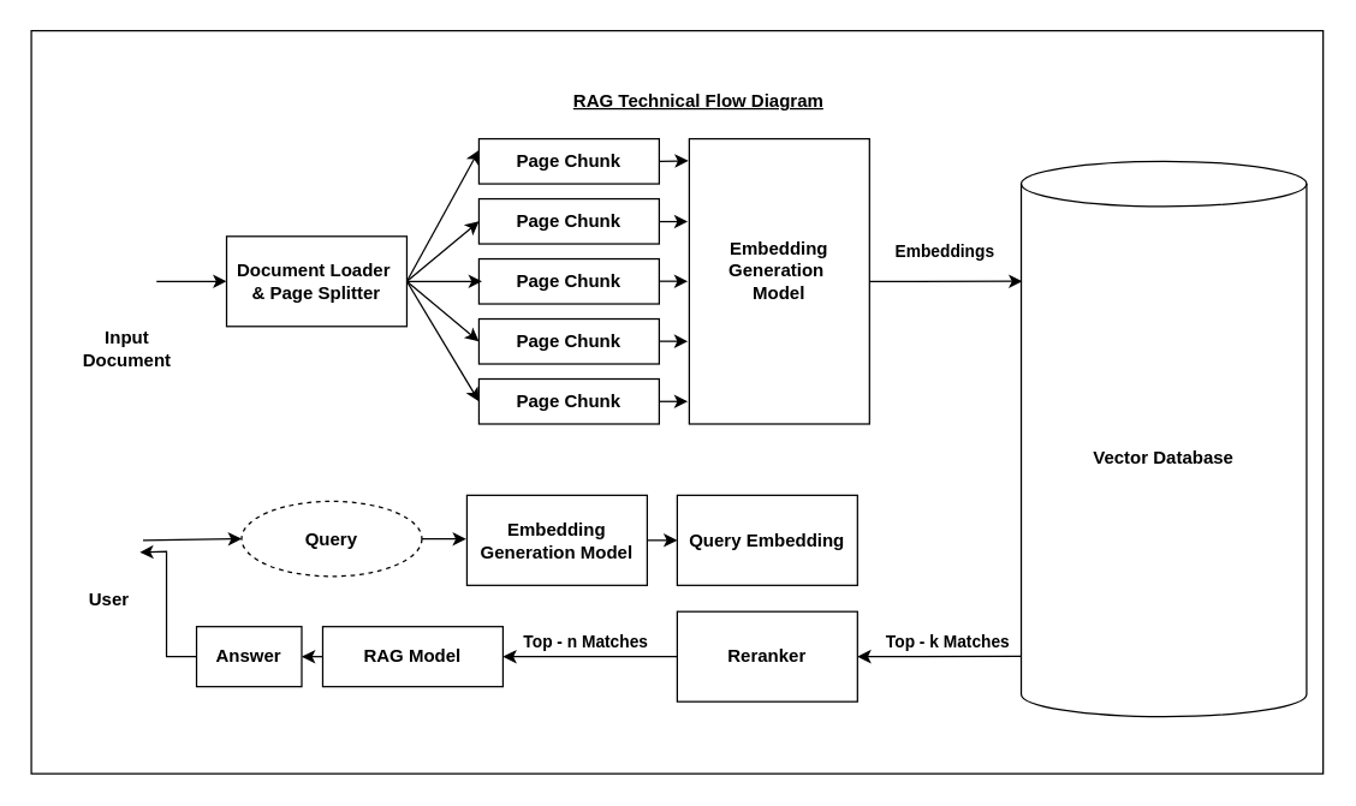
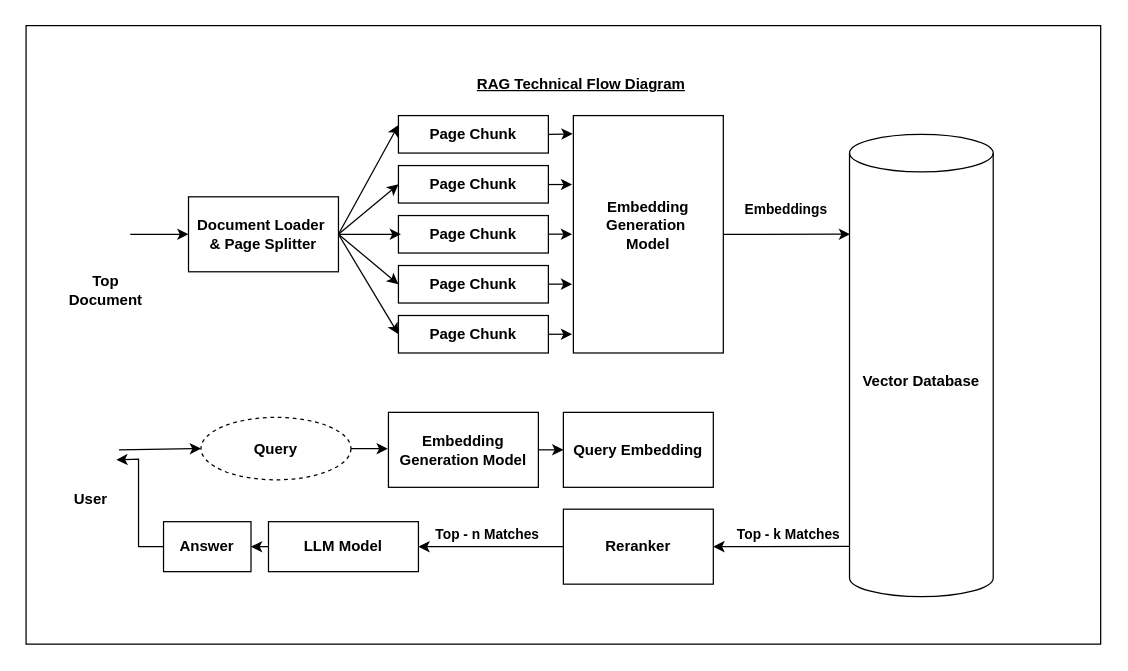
  <mxCell id="0" />
  <mxCell id="1" parent="0" />
- <mxCell id="2" value="Vector Database" style="shape=cylinder3;whiteSpace=wrap;html=1;boundedLbl=1;backgroundOutline=1;size=15;fontStyle=1" vertex="1" parent="1"><mxGeometry x="679" y="107" width="190" height="370" as="geometry" /></mxCell>
+ <mxCell id="2" value="Vector Database" style="shape=cylinder3;whiteSpace=wrap;html=1;boundedLbl=1;backgroundOutline=1;size=15;fontStyle=1" vertex="1" parent="1"><mxGeometry x="679" y="107" width="115" height="370" as="geometry" /></mxCell>
  <mxCell id="3" value="&lt;div&gt;&lt;div&gt;Embedding Generation&amp;nbsp;&lt;/div&gt;&lt;div&gt;Model&lt;/div&gt;&lt;/div&gt;&lt;div&gt;&lt;br&gt;&lt;/div&gt;" style="rounded=0;whiteSpace=wrap;html=1;fontStyle=1" vertex="1" parent="1"><mxGeometry x="458" y="92" width="120" height="190" as="geometry" /></mxCell>
  <mxCell id="4" value="Document Loader&amp;nbsp;&lt;div&gt;&amp;amp; Page Splitter&lt;/div&gt;" style="rounded=0;whiteSpace=wrap;html=1;fontStyle=1" vertex="1" parent="1"><mxGeometry x="150" y="157" width="120" height="60" as="geometry" /></mxCell>
  <mxCell id="5" value="Page Chunk" style="rounded=0;whiteSpace=wrap;html=1;fontStyle=1" vertex="1" parent="1"><mxGeometry x="318" y="92" width="120" height="30" as="geometry" /></mxCell>
  <mxCell id="6" value="Page Chunk" style="rounded=0;whiteSpace=wrap;html=1;fontStyle=1" vertex="1" parent="1"><mxGeometry x="318" y="132" width="120" height="30" as="geometry" /></mxCell>
  <mxCell id="7" value="Page Chunk" style="rounded=0;whiteSpace=wrap;html=1;fontStyle=1" vertex="1" parent="1"><mxGeometry x="318" y="172" width="120" height="30" as="geometry" /></mxCell>
  <mxCell id="8" value="Page Chunk" style="rounded=0;whiteSpace=wrap;html=1;fontStyle=1" vertex="1" parent="1"><mxGeometry x="318" y="212" width="120" height="30" as="geometry" /></mxCell>
  <mxCell id="9" value="Page Chunk" style="rounded=0;whiteSpace=wrap;html=1;fontStyle=1" vertex="1" parent="1"><mxGeometry x="318" y="252" width="120" height="30" as="geometry" /></mxCell>
  <mxCell id="10" value="" style="endArrow=classic;html=1;rounded=0;exitX=1;exitY=0.5;exitDx=0;exitDy=0;entryX=0;entryY=0.25;entryDx=0;entryDy=0;fontStyle=1" edge="1" parent="1" source="4" target="5"><mxGeometry width="50" height="50" relative="1" as="geometry"><mxPoint x="430" y="327" as="sourcePoint" /><mxPoint x="480" y="277" as="targetPoint" /></mxGeometry></mxCell>
  <mxCell id="11" value="" style="endArrow=classic;html=1;rounded=0;exitX=1;exitY=0.5;exitDx=0;exitDy=0;entryX=0;entryY=0.5;entryDx=0;entryDy=0;fontStyle=1" edge="1" parent="1" source="4" target="6"><mxGeometry width="50" height="50" relative="1" as="geometry"><mxPoint x="280" y="259.5" as="sourcePoint" /><mxPoint x="328" y="172.5" as="targetPoint" /></mxGeometry></mxCell>
  <mxCell id="12" value="" style="endArrow=classic;html=1;rounded=0;entryX=0.017;entryY=0.5;entryDx=0;entryDy=0;entryPerimeter=0;fontStyle=1" edge="1" parent="1" target="7"><mxGeometry width="50" height="50" relative="1" as="geometry"><mxPoint x="270" y="187" as="sourcePoint" /><mxPoint x="328" y="177" as="targetPoint" /></mxGeometry></mxCell>
  <mxCell id="13" value="" style="endArrow=classic;html=1;rounded=0;entryX=0;entryY=0.5;entryDx=0;entryDy=0;exitX=1;exitY=0.5;exitDx=0;exitDy=0;fontStyle=1" edge="1" parent="1" source="4" target="8"><mxGeometry width="50" height="50" relative="1" as="geometry"><mxPoint x="280" y="212" as="sourcePoint" /><mxPoint x="330" y="212" as="targetPoint" /></mxGeometry></mxCell>
  <mxCell id="14" value="" style="endArrow=classic;html=1;rounded=0;entryX=0;entryY=0.5;entryDx=0;entryDy=0;exitX=1;exitY=0.5;exitDx=0;exitDy=0;fontStyle=1" edge="1" parent="1" source="4" target="9"><mxGeometry width="50" height="50" relative="1" as="geometry"><mxPoint x="270" y="217" as="sourcePoint" /><mxPoint x="318" y="257" as="targetPoint" /></mxGeometry></mxCell>
  <mxCell id="15" value="" style="endArrow=classic;html=1;rounded=0;exitX=1;exitY=0.5;exitDx=0;exitDy=0;entryX=-0.005;entryY=0.077;entryDx=0;entryDy=0;entryPerimeter=0;fontStyle=1" edge="1" parent="1" source="5" target="3"><mxGeometry width="50" height="50" relative="1" as="geometry"><mxPoint x="430" y="327" as="sourcePoint" /><mxPoint x="480" y="277" as="targetPoint" /></mxGeometry></mxCell>
  <mxCell id="16" value="" style="endArrow=classic;html=1;rounded=0;exitX=1;exitY=0.5;exitDx=0;exitDy=0;entryX=-0.005;entryY=0.077;entryDx=0;entryDy=0;entryPerimeter=0;fontStyle=1" edge="1" parent="1"><mxGeometry width="50" height="50" relative="1" as="geometry"><mxPoint x="438" y="147.18" as="sourcePoint" /><mxPoint x="457" y="147.18" as="targetPoint" /></mxGeometry></mxCell>
  <mxCell id="17" value="" style="endArrow=classic;html=1;rounded=0;exitX=1;exitY=0.5;exitDx=0;exitDy=0;entryX=-0.005;entryY=0.077;entryDx=0;entryDy=0;entryPerimeter=0;fontStyle=1" edge="1" parent="1"><mxGeometry width="50" height="50" relative="1" as="geometry"><mxPoint x="438" y="186.9" as="sourcePoint" /><mxPoint x="457" y="186.9" as="targetPoint" /></mxGeometry></mxCell>
  <mxCell id="18" value="" style="endArrow=classic;html=1;rounded=0;exitX=1;exitY=0.5;exitDx=0;exitDy=0;entryX=-0.005;entryY=0.077;entryDx=0;entryDy=0;entryPerimeter=0;fontStyle=1" edge="1" parent="1"><mxGeometry width="50" height="50" relative="1" as="geometry"><mxPoint x="438" y="226.9" as="sourcePoint" /><mxPoint x="457" y="226.9" as="targetPoint" /></mxGeometry></mxCell>
  <mxCell id="19" value="" style="endArrow=classic;html=1;rounded=0;exitX=1;exitY=0.5;exitDx=0;exitDy=0;entryX=-0.005;entryY=0.077;entryDx=0;entryDy=0;entryPerimeter=0;fontStyle=1" edge="1" parent="1"><mxGeometry width="50" height="50" relative="1" as="geometry"><mxPoint x="438" y="267" as="sourcePoint" /><mxPoint x="457" y="267" as="targetPoint" /></mxGeometry></mxCell>
  <mxCell id="20" value="Embeddings" style="endArrow=classic;html=1;rounded=0;entryX=0.004;entryY=0.216;entryDx=0;entryDy=0;entryPerimeter=0;fontStyle=1" edge="1" parent="1" target="2"><mxGeometry x="-0.009" y="20" width="50" height="50" relative="1" as="geometry"><mxPoint x="578" y="187" as="sourcePoint" /><mxPoint x="627.24" y="187.29" as="targetPoint" /><Array as="points" /><mxPoint as="offset" /></mxGeometry></mxCell>
  <mxCell id="21" value="" style="shape=image;verticalLabelPosition=bottom;labelBackgroundColor=default;verticalAlign=top;aspect=fixed;imageAspect=0;image=https://cdn-icons-png.flaticon.com/512/4208/4208479.png;clipPath=inset(14% 18.33% 15.33% 17%);" vertex="1" parent="1"><mxGeometry x="59" y="162.76" width="44.36" height="48.47" as="geometry" /></mxCell>
  <mxCell id="22" value="" style="endArrow=classic;html=1;rounded=0;entryX=0;entryY=0.5;entryDx=0;entryDy=0;" edge="1" parent="1" source="21" target="4"><mxGeometry width="50" height="50" relative="1" as="geometry"><mxPoint x="140" y="227" as="sourcePoint" /><mxPoint x="190" y="177" as="targetPoint" /></mxGeometry></mxCell>
  <mxCell id="23" value="" style="shape=image;verticalLabelPosition=bottom;labelBackgroundColor=default;verticalAlign=top;aspect=fixed;imageAspect=0;image=https://cdn-icons-png.flaticon.com/512/9187/9187604.png;" vertex="1" parent="1"><mxGeometry x="49.36" y="337" width="45" height="45" as="geometry" /></mxCell>
  <mxCell id="24" value="Query" style="ellipse;whiteSpace=wrap;html=1;fontStyle=1;dashed=1;" vertex="1" parent="1"><mxGeometry x="160" y="333.5" width="120" height="50" as="geometry" /></mxCell>
  <mxCell id="25" value="Embedding Generation Model" style="rounded=0;whiteSpace=wrap;html=1;fontStyle=1" vertex="1" parent="1"><mxGeometry x="310" y="329.5" width="120" height="60" as="geometry" /></mxCell>
  <mxCell id="26" value="Query Embedding" style="rounded=0;whiteSpace=wrap;html=1;fontStyle=1" vertex="1" parent="1"><mxGeometry x="450" y="329.5" width="120" height="60" as="geometry" /></mxCell>
  <mxCell id="27" value="" style="endArrow=classic;html=1;rounded=0;exitX=1;exitY=0.5;exitDx=0;exitDy=0;entryX=0;entryY=0.5;entryDx=0;entryDy=0;" edge="1" parent="1" source="25" target="26"><mxGeometry width="50" height="50" relative="1" as="geometry"><mxPoint x="420" y="407" as="sourcePoint" /><mxPoint x="470" y="357" as="targetPoint" /></mxGeometry></mxCell>
  <mxCell id="28" value="" style="endArrow=classic;html=1;rounded=0;exitX=1;exitY=0.5;exitDx=0;exitDy=0;entryX=-0.004;entryY=0.485;entryDx=0;entryDy=0;entryPerimeter=0;" edge="1" parent="1" source="24" target="25"><mxGeometry width="50" height="50" relative="1" as="geometry"><mxPoint x="290" y="407" as="sourcePoint" /><mxPoint x="340" y="357" as="targetPoint" /></mxGeometry></mxCell>
  <mxCell id="29" value="" style="endArrow=classic;html=1;rounded=0;exitX=1;exitY=0.5;exitDx=0;exitDy=0;entryX=0;entryY=0.5;entryDx=0;entryDy=0;" edge="1" parent="1" source="23" target="24"><mxGeometry width="50" height="50" relative="1" as="geometry"><mxPoint x="180" y="377" as="sourcePoint" /><mxPoint x="230" y="327" as="targetPoint" /></mxGeometry></mxCell>
  <mxCell id="30" value="Reranker" style="rounded=0;whiteSpace=wrap;html=1;fontStyle=1" vertex="1" parent="1"><mxGeometry x="450" y="407" width="120" height="60" as="geometry" /></mxCell>
  <mxCell id="31" value="Top - k Matches" style="endArrow=classic;html=1;rounded=0;exitX=-0.001;exitY=0.891;exitDx=0;exitDy=0;exitPerimeter=0;entryX=1;entryY=0.5;entryDx=0;entryDy=0;fontStyle=1" edge="1" parent="1" source="2" target="30"><mxGeometry x="-0.103" y="-10" width="50" height="50" relative="1" as="geometry"><mxPoint x="330" y="317" as="sourcePoint" /><mxPoint x="380" y="267" as="targetPoint" /><mxPoint as="offset" /></mxGeometry></mxCell>
- <mxCell id="32" value="RAG Model" style="rounded=0;whiteSpace=wrap;html=1;fontStyle=1" vertex="1" parent="1"><mxGeometry x="214" y="417" width="120" height="40" as="geometry" /></mxCell>
+ <mxCell id="32" value="LLM Model" style="rounded=0;whiteSpace=wrap;html=1;fontStyle=1" vertex="1" parent="1"><mxGeometry x="214" y="417" width="120" height="40" as="geometry" /></mxCell>
  <mxCell id="33" value="Top - n Matches" style="endArrow=classic;html=1;rounded=0;exitX=0;exitY=0.5;exitDx=0;exitDy=0;entryX=1;entryY=0.5;entryDx=0;entryDy=0;fontStyle=1" edge="1" parent="1" source="30" target="32"><mxGeometry x="0.059" y="-10" width="50" height="50" relative="1" as="geometry"><mxPoint x="340" y="407" as="sourcePoint" /><mxPoint x="390" y="357" as="targetPoint" /><mxPoint as="offset" /></mxGeometry></mxCell>
  <mxCell id="34" value="Answer" style="rounded=0;whiteSpace=wrap;html=1;fontStyle=1" vertex="1" parent="1"><mxGeometry x="130" y="417" width="70" height="40" as="geometry" /></mxCell>
  <mxCell id="35" value="" style="endArrow=classic;html=1;rounded=0;exitX=0;exitY=0.5;exitDx=0;exitDy=0;entryX=0.953;entryY=0.677;entryDx=0;entryDy=0;entryPerimeter=0;" edge="1" parent="1" source="34" target="23"><mxGeometry width="50" height="50" relative="1" as="geometry"><mxPoint x="340" y="407" as="sourcePoint" /><mxPoint x="390" y="357" as="targetPoint" /><Array as="points"><mxPoint x="110" y="437" /><mxPoint x="110" y="367" /></Array></mxGeometry></mxCell>
  <mxCell id="36" value="&lt;b&gt;&lt;u&gt;RAG Technical Flow Diagram&lt;/u&gt;&lt;/b&gt;" style="text;html=1;align=center;verticalAlign=middle;whiteSpace=wrap;rounded=0;" vertex="1" parent="1"><mxGeometry x="59" y="52" width="811" height="30" as="geometry" /></mxCell>
  <mxCell id="37" value="" style="rounded=0;whiteSpace=wrap;html=1;fillColor=none;" vertex="1" parent="1"><mxGeometry x="20" y="20" width="860" height="495" as="geometry" /></mxCell>
- <mxCell id="38" value="Input Document" style="text;html=1;align=center;verticalAlign=middle;whiteSpace=wrap;rounded=0;fontStyle=1" vertex="1" parent="1"><mxGeometry x="54.18" y="217" width="60" height="30" as="geometry" /></mxCell>
+ <mxCell id="38" value="Top Document" style="text;html=1;align=center;verticalAlign=middle;whiteSpace=wrap;rounded=0;fontStyle=1" vertex="1" parent="1"><mxGeometry x="54.18" y="217" width="60" height="30" as="geometry" /></mxCell>
  <mxCell id="39" value="User" style="text;html=1;align=center;verticalAlign=middle;whiteSpace=wrap;rounded=0;fontStyle=1" vertex="1" parent="1"><mxGeometry x="41.86" y="383.5" width="60" height="30" as="geometry" /></mxCell>
  <mxCell id="40" value="" style="endArrow=classic;html=1;rounded=0;exitX=0;exitY=0.5;exitDx=0;exitDy=0;entryX=1;entryY=0.5;entryDx=0;entryDy=0;" edge="1" parent="1" source="32" target="34"><mxGeometry width="50" height="50" relative="1" as="geometry"><mxPoint x="240" y="407" as="sourcePoint" /><mxPoint x="290" y="357" as="targetPoint" /></mxGeometry></mxCell>
